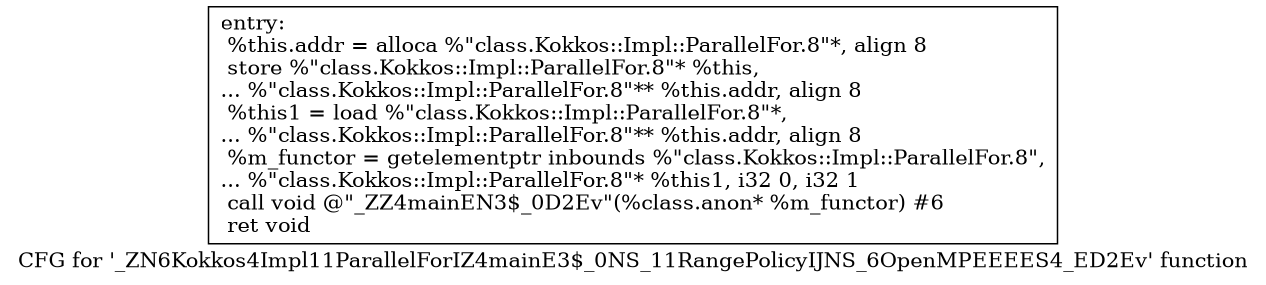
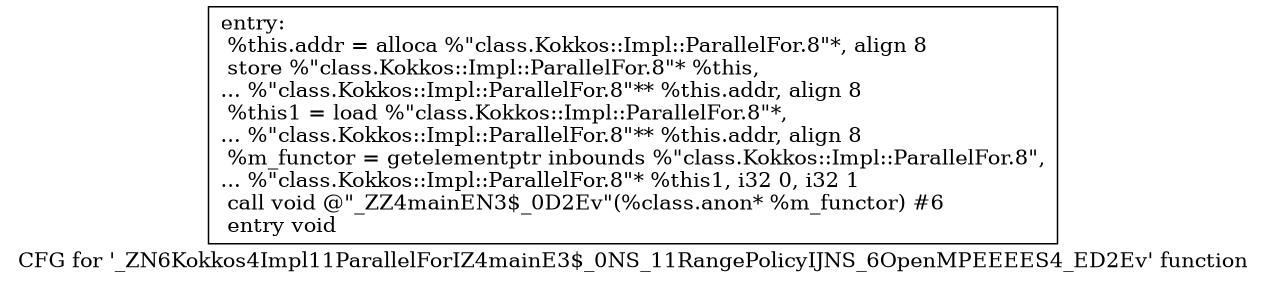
  digraph {
    label="CFG for '_ZN6Kokkos4Impl11ParallelForIZ4mainE3$_0NS_11RangePolicyIJNS_6OpenMPEEEES4_ED2Ev' function"
-   n1 [label="{entry:\l  %this.addr = alloca %\"class.Kokkos::Impl::ParallelFor.8\"*, align 8\l  store %\"class.Kokkos::Impl::ParallelFor.8\"* %this,\l... %\"class.Kokkos::Impl::ParallelFor.8\"** %this.addr, align 8\l  %this1 = load %\"class.Kokkos::Impl::ParallelFor.8\"*,\l... %\"class.Kokkos::Impl::ParallelFor.8\"** %this.addr, align 8\l  %m_functor = getelementptr inbounds %\"class.Kokkos::Impl::ParallelFor.8\",\l... %\"class.Kokkos::Impl::ParallelFor.8\"* %this1, i32 0, i32 1\l  call void @\"_ZZ4mainEN3$_0D2Ev\"(%class.anon* %m_functor) #6\l  ret void\l}" shape=record]
+   n1 [label="{entry:\l  %this.addr = alloca %\"class.Kokkos::Impl::ParallelFor.8\"*, align 8\l  store %\"class.Kokkos::Impl::ParallelFor.8\"* %this,\l... %\"class.Kokkos::Impl::ParallelFor.8\"** %this.addr, align 8\l  %this1 = load %\"class.Kokkos::Impl::ParallelFor.8\"*,\l... %\"class.Kokkos::Impl::ParallelFor.8\"** %this.addr, align 8\l  %m_functor = getelementptr inbounds %\"class.Kokkos::Impl::ParallelFor.8\",\l... %\"class.Kokkos::Impl::ParallelFor.8\"* %this1, i32 0, i32 1\l  call void @\"_ZZ4mainEN3$_0D2Ev\"(%class.anon* %m_functor) #6\l  entry void\l}" shape=record]
  }
